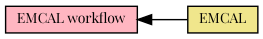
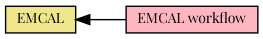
  digraph {
    rankdir=LR
    fontname="Playfair Display"
    node [color=black fontname="Playfair Display" fontsize=10 shape=record style=filled]
    n1 [fillcolor=lightpink fontcolor=black height=0.2 label="EMCAL workflow" width=0.4]
    n2 [height=0.2 label=EMCAL width=0.4 fillcolor=khaki]
-   n1 -> n2 [dir=back fontname="Playfair Display" fontsize=10 labelfontname=Helvetica labelfontsize=10 shape=plaintext style=solid]
+   n2 -> n1 [dir=back fontname="Playfair Display" fontsize=10 labelfontname=Helvetica labelfontsize=10 shape=plaintext style=solid]
  }
